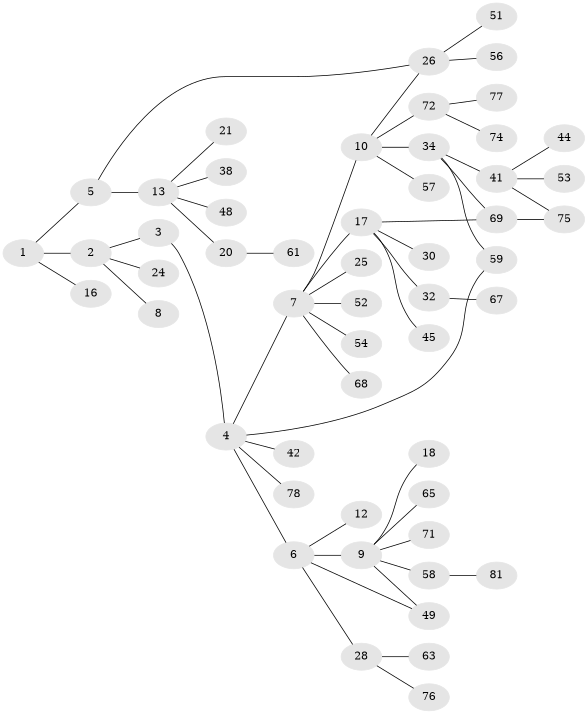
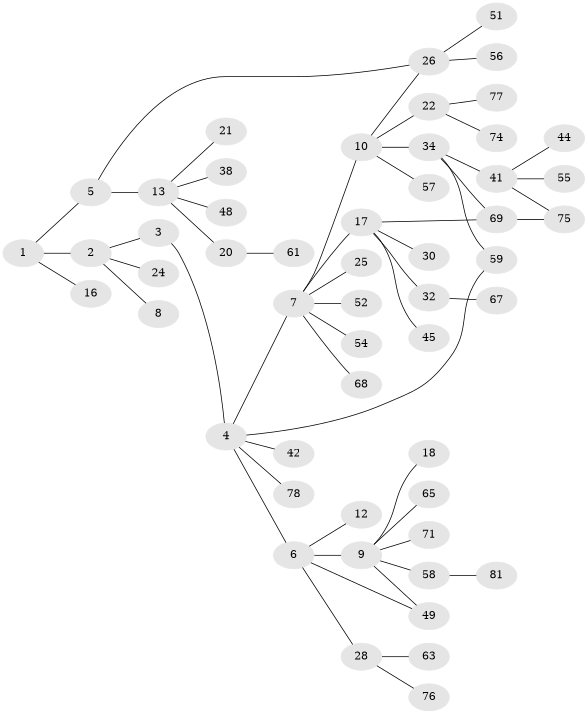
  graph {
    rankdir=LR
    node [color=gray90 style=filled]
    1 [super="+11"]
    2 [super="+40"]
    5 [super="+72"]
    16 [super="+37"]
    3
    8
    24
    13 [super="+14"]
    26 [super="+31"]
    4 [super="+27"]
    6 [super="+46"]
    7 [super="+15"]
    42
    59
    78
    9 [super="+29"]
    12 [super="+35"]
    28 [super="+70"]
    49
    10 [super="+36"]
    17 [super="+50"]
    25
    52 [super="+60"]
    54 [super="+64"]
    68
    20 [super="+39"]
    21 [super="+43"]
    38
    48 [super="+80"]
    51
    56
    18 [super="+19"]
    58 [super="+62"]
    65 [super="+73"]
    71
    63
    76
-   22 [super="+23" label=72]
+   22 [super="+23"]
    34 [super="+66"]
    57 [super="+79"]
    30
    32 [super="+33"]
    45
    69
    81
    74
    77
    41 [super="+47"]
    61
    67
    75
    44 [super="+55"]
-   53
+   53 [label=55]
    1 -- 2
    1 -- 5
    1 -- 16
    2 -- 3
    2 -- 8
    2 -- 24
    5 -- 13
    5 -- 26
    3 -- 4
    13 -- 20
    13 -- 21
    13 -- 38
    13 -- 48
    26 -- 51
    26 -- 56
    4 -- 6
    4 -- 7
    4 -- 42
    4 -- 59
    4 -- 78
    6 -- 9
    6 -- 12
    6 -- 28
    6 -- 49
    7 -- 10
    7 -- 17
    7 -- 25
    7 -- 52
    7 -- 54
    7 -- 68
    9 -- 49
    9 -- 18
    9 -- 58
    9 -- 65
    9 -- 71
    28 -- 63
    28 -- 76
    10 -- 26
    10 -- 22
    10 -- 34
    10 -- 57
    17 -- 30
    17 -- 32
    17 -- 45
    17 -- 69
    20 -- 61
    58 -- 81
    22 -- 74
    22 -- 77
    34 -- 59
    34 -- 69
    34 -- 41
    32 -- 67
    69 -- 75
    41 -- 75
    41 -- 44
    41 -- 53
  }
